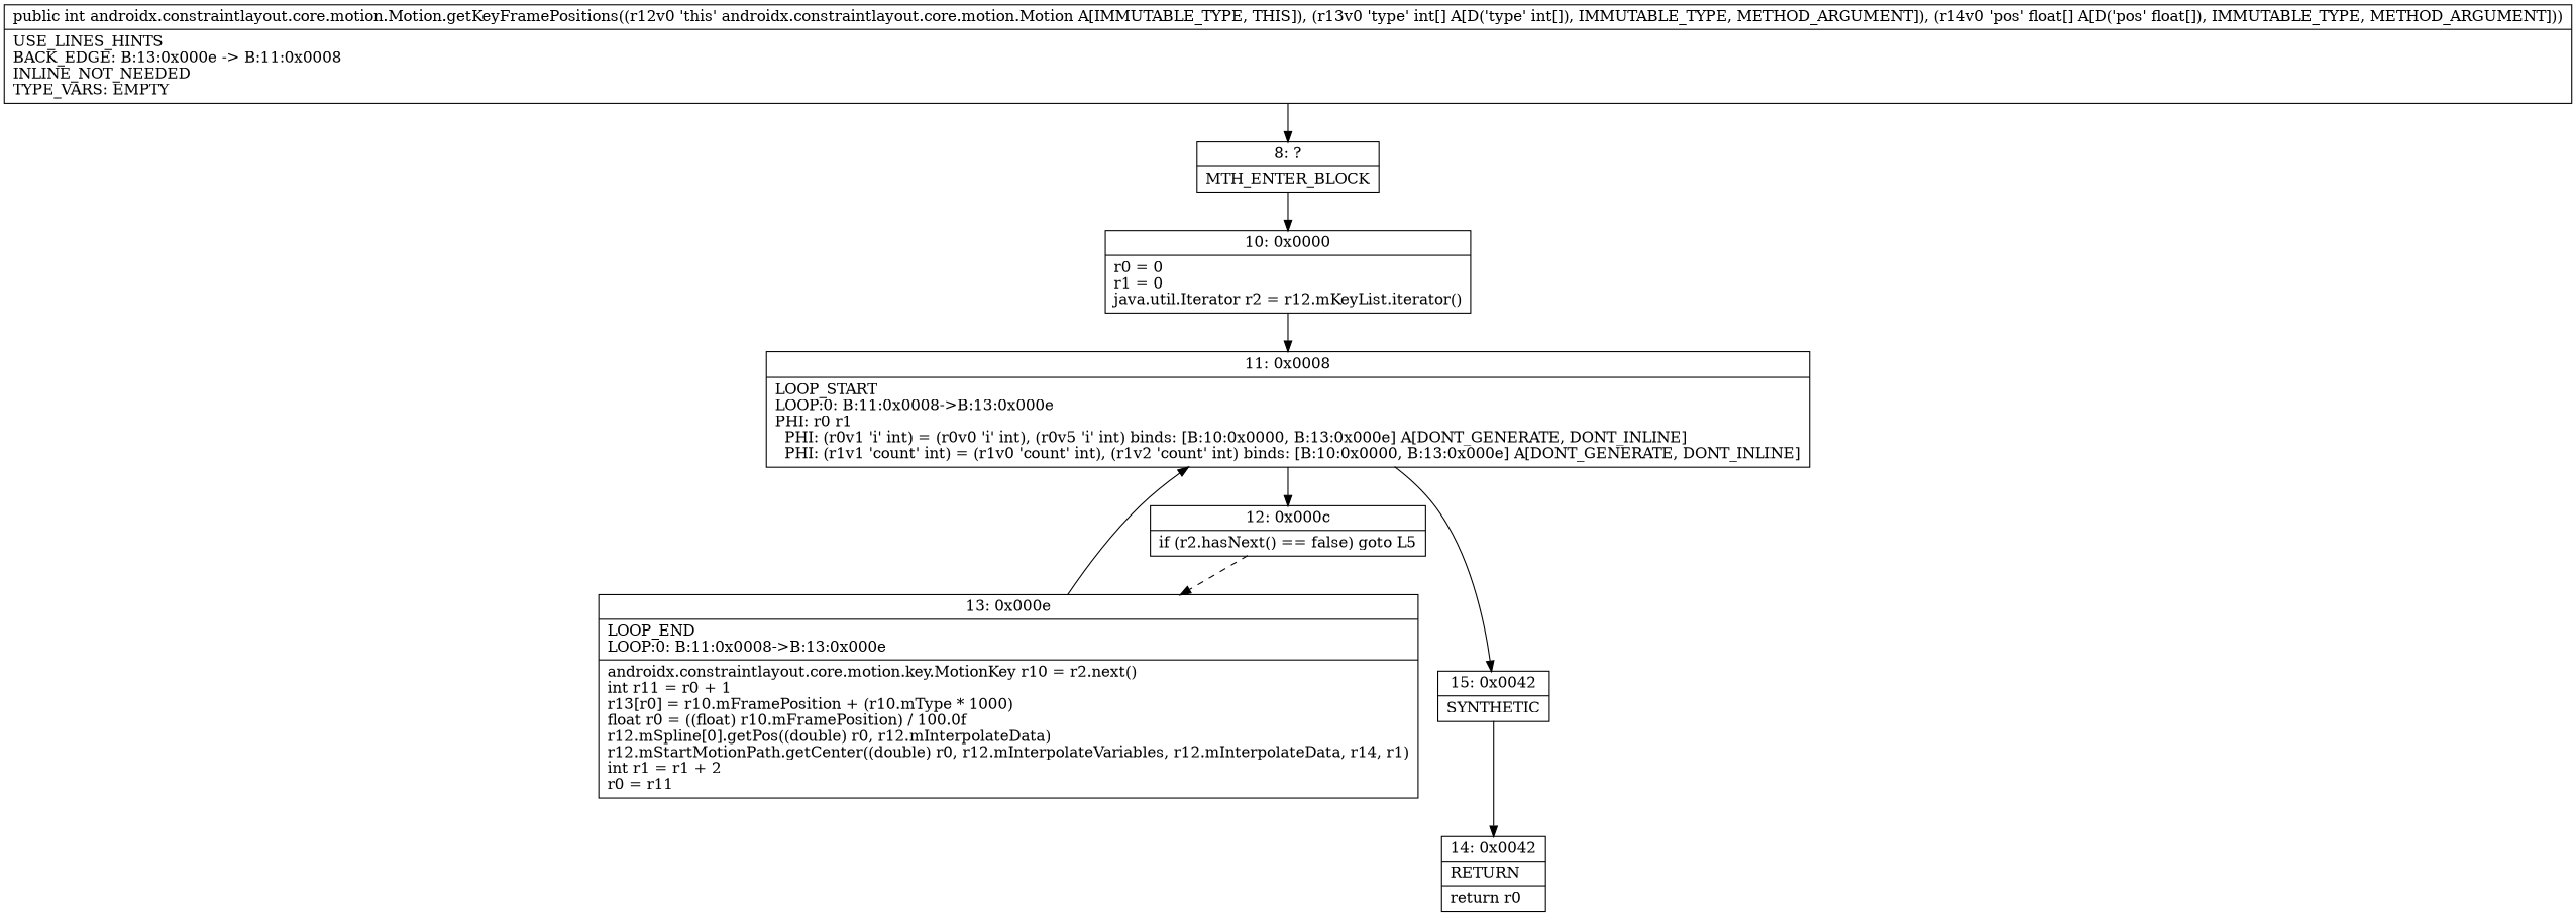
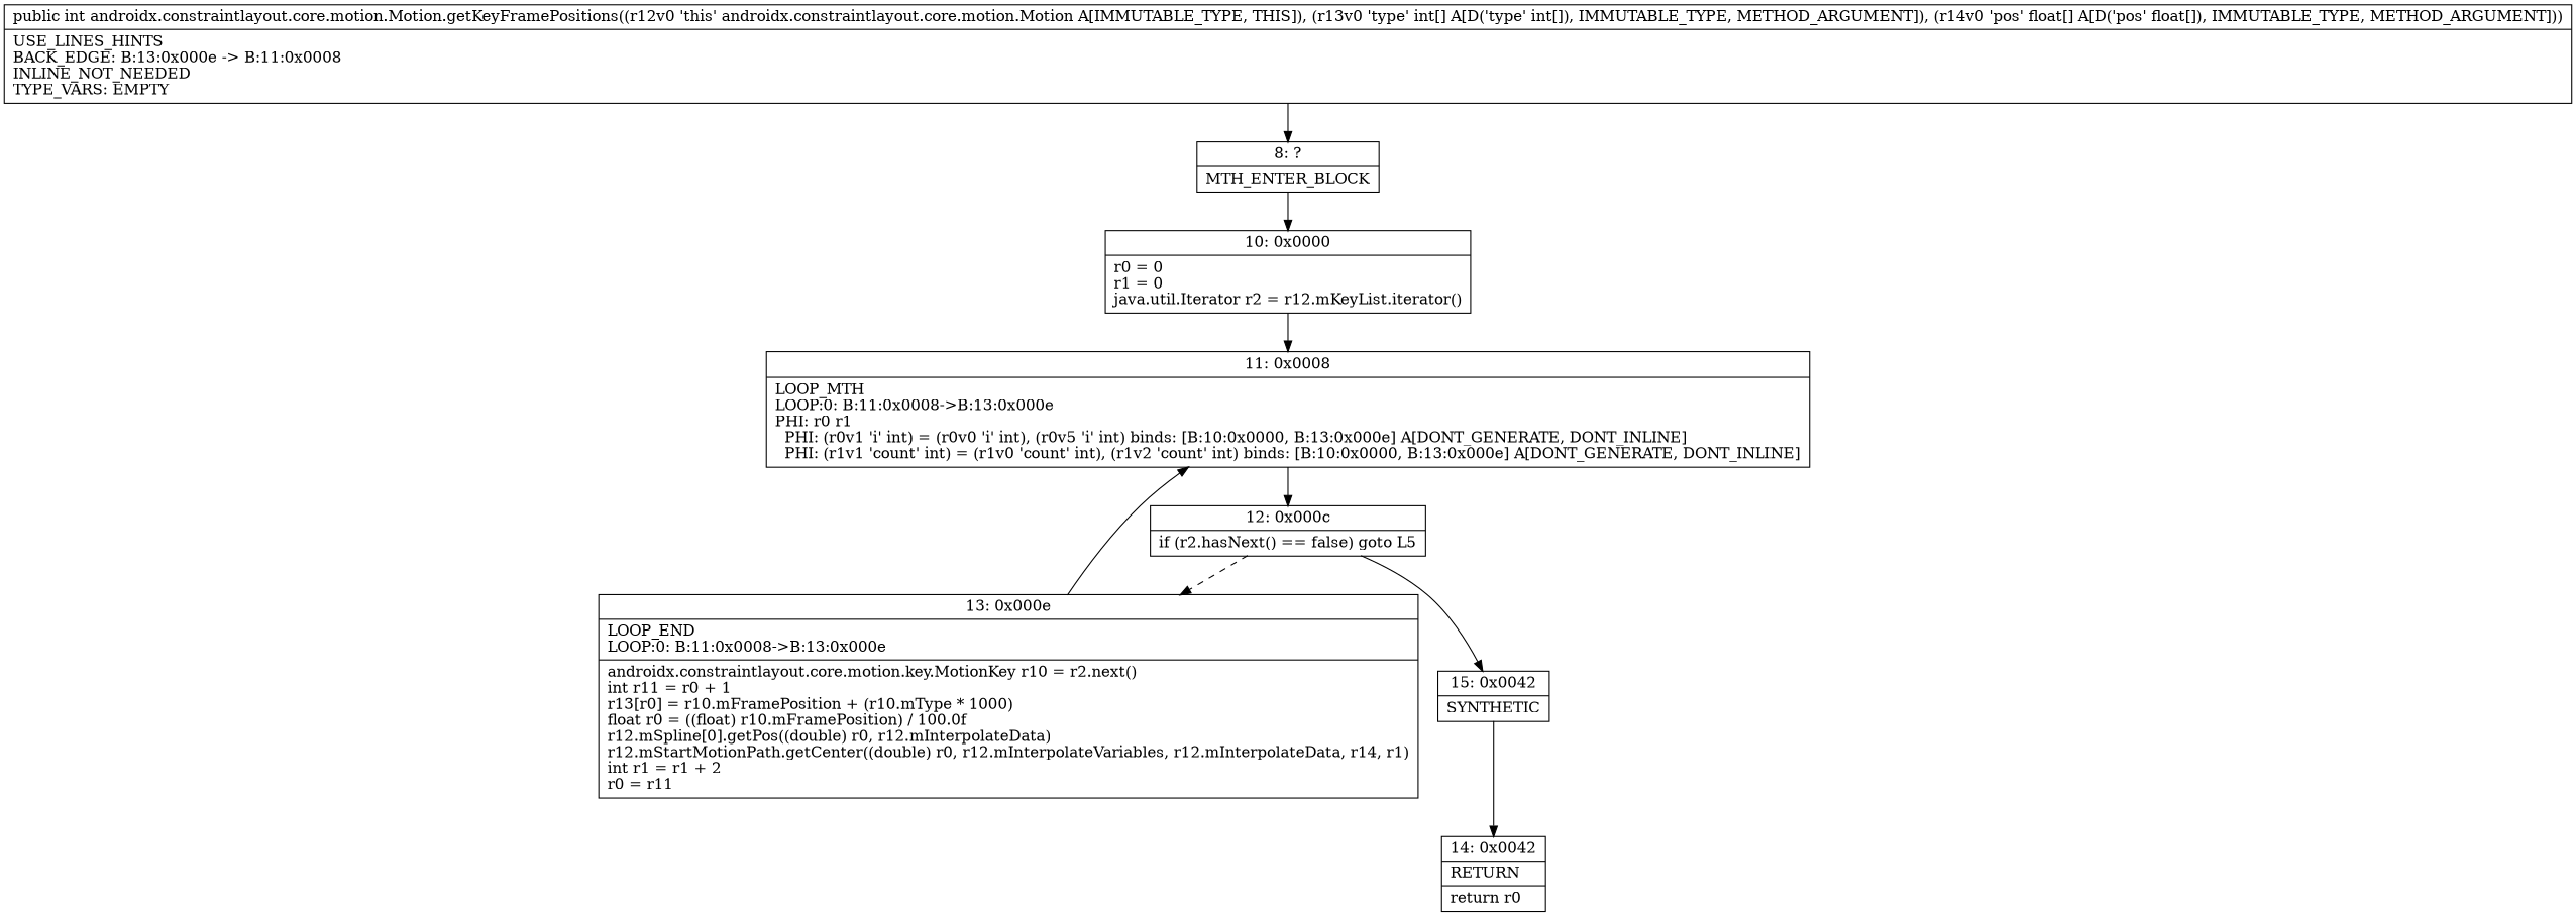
  digraph {
    node [shape=record]
    n1 [label="{8\:\ ?|MTH_ENTER_BLOCK\l}"]
    n2 [label="{10\:\ 0x0000|r0 = 0\lr1 = 0\ljava.util.Iterator r2 = r12.mKeyList.iterator()\l}"]
-   n3 [label="{11\:\ 0x0008|LOOP_START\lLOOP:0: B:11:0x0008\-\>B:13:0x000e\lPHI: r0 r1 \l  PHI: (r0v1 'i' int) = (r0v0 'i' int), (r0v5 'i' int) binds: [B:10:0x0000, B:13:0x000e] A[DONT_GENERATE, DONT_INLINE]\l  PHI: (r1v1 'count' int) = (r1v0 'count' int), (r1v2 'count' int) binds: [B:10:0x0000, B:13:0x000e] A[DONT_GENERATE, DONT_INLINE]\l}"]
+   n3 [label="{11\:\ 0x0008|LOOP_MTH\lLOOP:0: B:11:0x0008\-\>B:13:0x000e\lPHI: r0 r1 \l  PHI: (r0v1 'i' int) = (r0v0 'i' int), (r0v5 'i' int) binds: [B:10:0x0000, B:13:0x000e] A[DONT_GENERATE, DONT_INLINE]\l  PHI: (r1v1 'count' int) = (r1v0 'count' int), (r1v2 'count' int) binds: [B:10:0x0000, B:13:0x000e] A[DONT_GENERATE, DONT_INLINE]\l}"]
    n4 [label="{12\:\ 0x000c|if (r2.hasNext() == false) goto L5\l}"]
    n5 [label="{13\:\ 0x000e|LOOP_END\lLOOP:0: B:11:0x0008\-\>B:13:0x000e\l|androidx.constraintlayout.core.motion.key.MotionKey r10 = r2.next()\lint r11 = r0 + 1\lr13[r0] = r10.mFramePosition + (r10.mType * 1000)\lfloat r0 = ((float) r10.mFramePosition) \/ 100.0f\lr12.mSpline[0].getPos((double) r0, r12.mInterpolateData)\lr12.mStartMotionPath.getCenter((double) r0, r12.mInterpolateVariables, r12.mInterpolateData, r14, r1)\lint r1 = r1 + 2\lr0 = r11\l}"]
    n6 [label="{15\:\ 0x0042|SYNTHETIC\l}"]
    n7 [label="{14\:\ 0x0042|RETURN\l|return r0\l}"]
    n8 [label="{public int androidx.constraintlayout.core.motion.Motion.getKeyFramePositions((r12v0 'this' androidx.constraintlayout.core.motion.Motion A[IMMUTABLE_TYPE, THIS]), (r13v0 'type' int[] A[D('type' int[]), IMMUTABLE_TYPE, METHOD_ARGUMENT]), (r14v0 'pos' float[] A[D('pos' float[]), IMMUTABLE_TYPE, METHOD_ARGUMENT]))  | USE_LINES_HINTS\lBACK_EDGE: B:13:0x000e \-\> B:11:0x0008\lINLINE_NOT_NEEDED\lTYPE_VARS: EMPTY\l}"]
    n1 -> n2
    n2 -> n3
    n3 -> n4
    n4 -> n5 [style=dashed]
-   n3 -> n6
+   n4 -> n6
    n5 -> n3
    n6 -> n7
    n8 -> n1
  }
